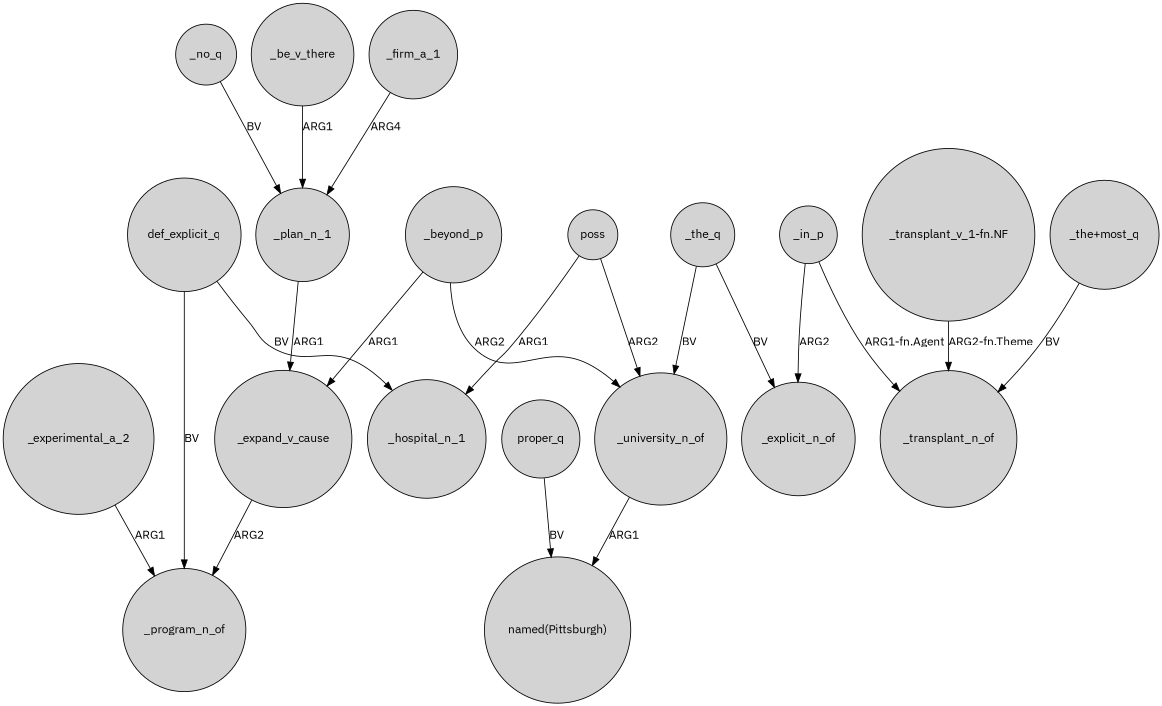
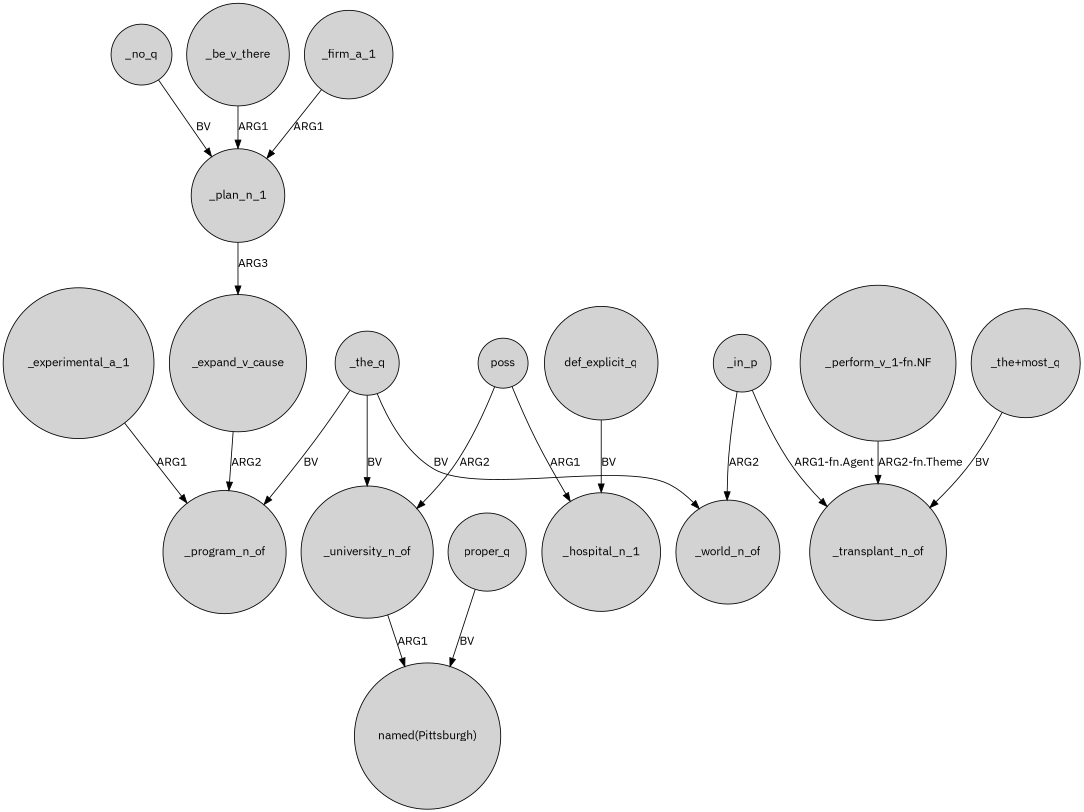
  digraph {
    fontname="IBM Plex Sans"
    node [fontname="IBM Plex Sans" shape=circle style=filled]
    edge [fontname="IBM Plex Sans"]
-   _experimental_a_1 [label=_experimental_a_2]
+   _experimental_a_1
    _program_n_of
-   _beyond_p
    _university_n_of
    _expand_v_cause
    "named(Pittsburgh)"
-   "_perform_v_1-fn.NF" [label="_transplant_v_1-fn.NF"]
+   "_perform_v_1-fn.NF"
    _transplant_n_of
    _in_p
-   _world_n_of [label=_explicit_n_of]
+   _world_n_of
    _the_q
    "_the+most_q"
    _no_q
    _plan_n_1
    poss
    _hospital_n_1
    _be_v_there
    def_explicit_q
    _firm_a_1
    proper_q
    _experimental_a_1 -> _program_n_of [label=ARG1]
-   _beyond_p -> _university_n_of [label=ARG2]
-   _beyond_p -> _expand_v_cause [label=ARG1]
    _university_n_of -> "named(Pittsburgh)" [label=ARG1]
    _expand_v_cause -> _program_n_of [label=ARG2]
    "_perform_v_1-fn.NF" -> _transplant_n_of [label="ARG2-fn.Theme"]
    _in_p -> _transplant_n_of [label="ARG1-fn.Agent"]
    _in_p -> _world_n_of [label=ARG2]
-   def_explicit_q -> _program_n_of [label=BV]
+   _the_q -> _program_n_of [label=BV]
    _the_q -> _university_n_of [label=BV]
    _the_q -> _world_n_of [label=BV]
    "_the+most_q" -> _transplant_n_of [label=BV]
    _no_q -> _plan_n_1 [label=BV]
-   _plan_n_1 -> _expand_v_cause [label=ARG1]
+   _plan_n_1 -> _expand_v_cause [label=ARG3]
    poss -> _university_n_of [label=ARG2]
    poss -> _hospital_n_1 [label=ARG1]
    _be_v_there -> _plan_n_1 [label=ARG1]
    def_explicit_q -> _hospital_n_1 [label=BV]
-   _firm_a_1 -> _plan_n_1 [label=ARG4]
+   _firm_a_1 -> _plan_n_1 [label=ARG1]
    proper_q -> "named(Pittsburgh)" [label=BV]
  }
